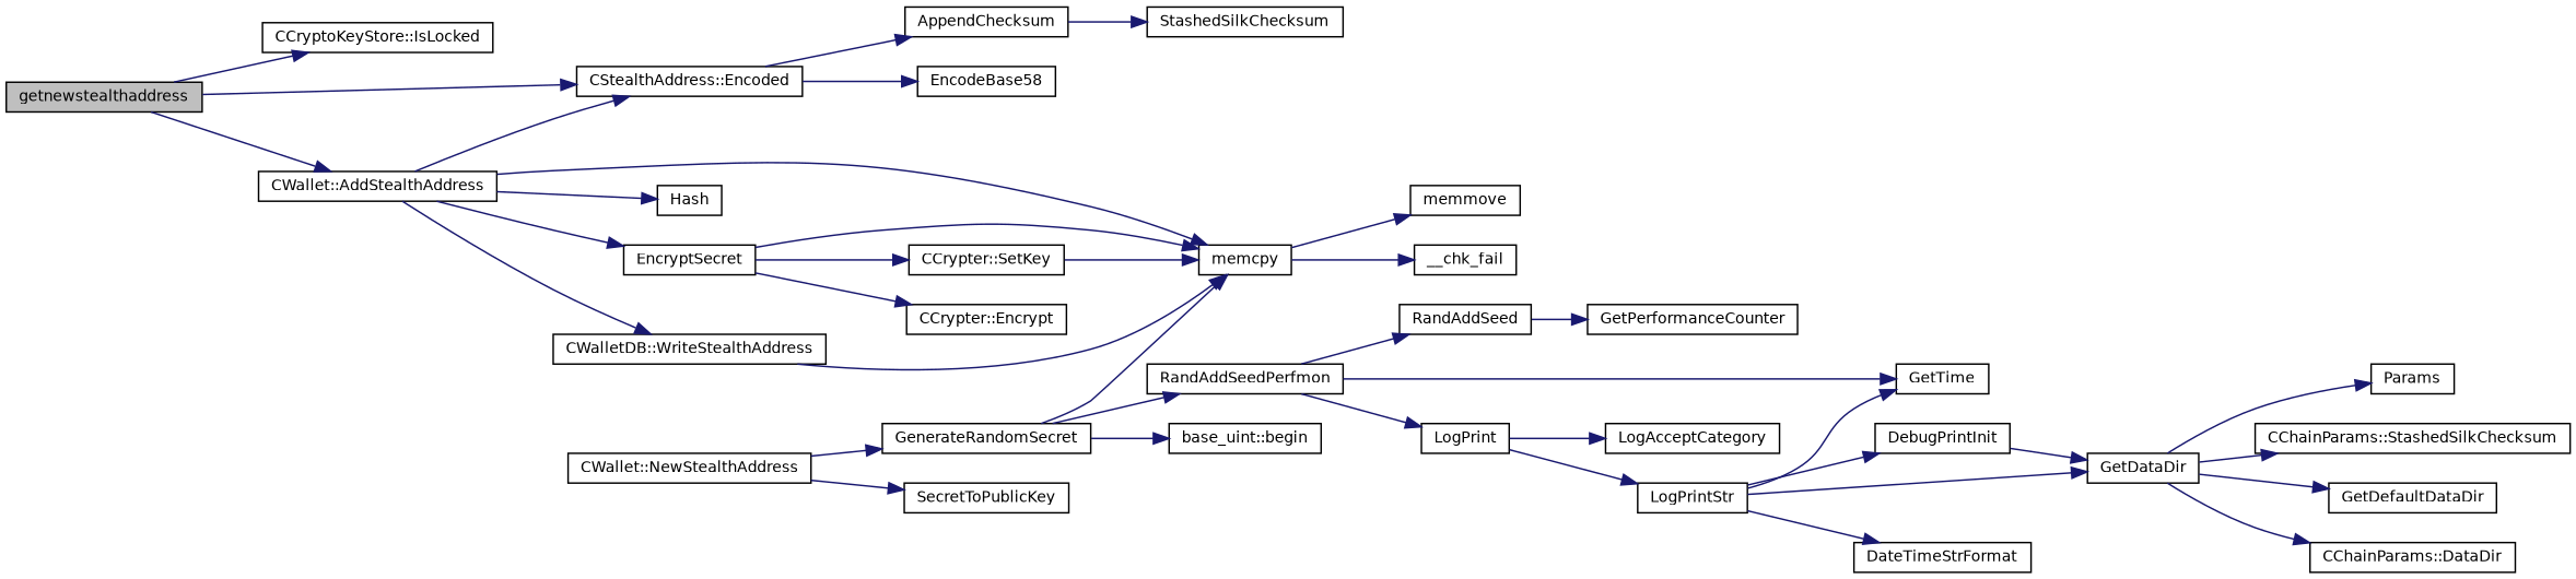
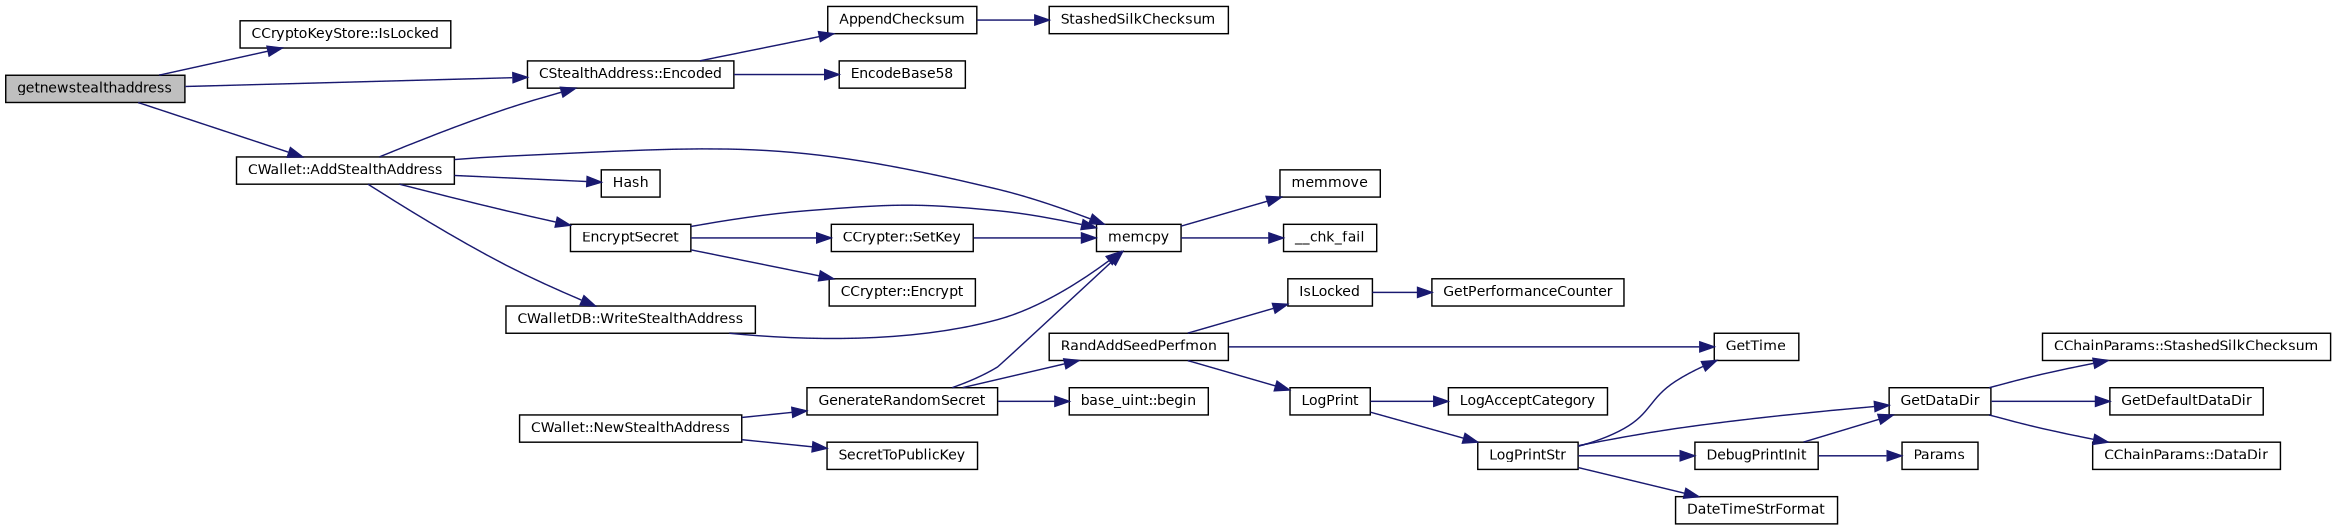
  digraph {
    rankdir=LR
    node [color=black fillcolor=white fontname=Helvetica fontsize=10 shape=record style=filled]
    edge [color=midnightblue fontname=Helvetica fontsize=10 labelfontname=Helvetica labelfontsize=10 style=solid]
    n1 [fillcolor=grey75 fontcolor=black height=0.2 label=getnewstealthaddress width=0.4]
    n2 [height=0.2 label="CCryptoKeyStore::IsLocked" width=0.4]
    n3 [height=0.2 label="CWallet::AddStealthAddress" width=0.4]
    n4 [height=0.2 label="CStealthAddress::Encoded" width=0.4]
    n5 [height=0.2 label="CWallet::NewStealthAddress" width=0.4]
    n6 [height=0.2 label=GenerateRandomSecret width=0.4]
    n7 [height=0.2 label=SecretToPublicKey width=0.4]
    n8 [height=0.2 label=memcpy width=0.4]
    n9 [height=0.2 label=Hash width=0.4]
    n10 [height=0.2 label=EncryptSecret width=0.4]
    n11 [height=0.2 label="CWalletDB::WriteStealthAddress" width=0.4]
    n12 [height=0.2 label=AppendChecksum width=0.4]
    n13 [height=0.2 label=EncodeBase58 width=0.4]
    n14 [height=0.2 label=RandAddSeedPerfmon width=0.4]
    n15 [height=0.2 label="base_uint::begin" width=0.4]
    n16 [height=0.2 label=memmove width=0.4]
    n17 [height=0.2 label=__chk_fail width=0.4]
-   n18 [height=0.2 label=RandAddSeed width=0.4]
+   n18 [height=0.2 label=IsLocked width=0.4]
    n19 [height=0.2 label=GetTime width=0.4]
    n20 [height=0.2 label=LogPrint width=0.4]
    n21 [height=0.2 label=GetPerformanceCounter width=0.4]
    n22 [height=0.2 label=LogAcceptCategory width=0.4]
    n23 [height=0.2 label=LogPrintStr width=0.4]
    n24 [height=0.2 label=DebugPrintInit width=0.4]
    n25 [height=0.2 label=GetDataDir width=0.4]
    n26 [height=0.2 label=DateTimeStrFormat width=0.4]
    n27 [height=0.2 label=Params width=0.4]
    n28 [height=0.2 label="CChainParams::StashedSilkChecksum" width=0.4]
    n29 [height=0.2 label=GetDefaultDataDir width=0.4]
    n30 [height=0.2 label="CChainParams::DataDir" width=0.4]
    n31 [height=0.2 label="CCrypter::SetKey" width=0.4]
    n32 [height=0.2 label="CCrypter::Encrypt" width=0.4]
    n33 [height=0.2 label=StashedSilkChecksum width=0.4]
    n1 -> n2
    n1 -> n3
    n1 -> n4
    n3 -> n4
    n3 -> n8
    n3 -> n9
    n3 -> n10
    n3 -> n11
    n4 -> n12
    n4 -> n13
    n5 -> n6
    n5 -> n7
    n6 -> n8
    n6 -> n14
    n6 -> n15
    n8 -> n16
    n8 -> n17
    n10 -> n8
    n10 -> n31
    n10 -> n32
    n11 -> n8
    n12 -> n33
    n14 -> n18
    n14 -> n19
    n14 -> n20
    n18 -> n21
    n20 -> n22
    n20 -> n23
    n23 -> n19
    n23 -> n24
    n23 -> n25
    n23 -> n26
    n24 -> n25
-   n25 -> n27
+   n24 -> n27
    n25 -> n28
    n25 -> n29
    n25 -> n30
    n31 -> n8
  }
